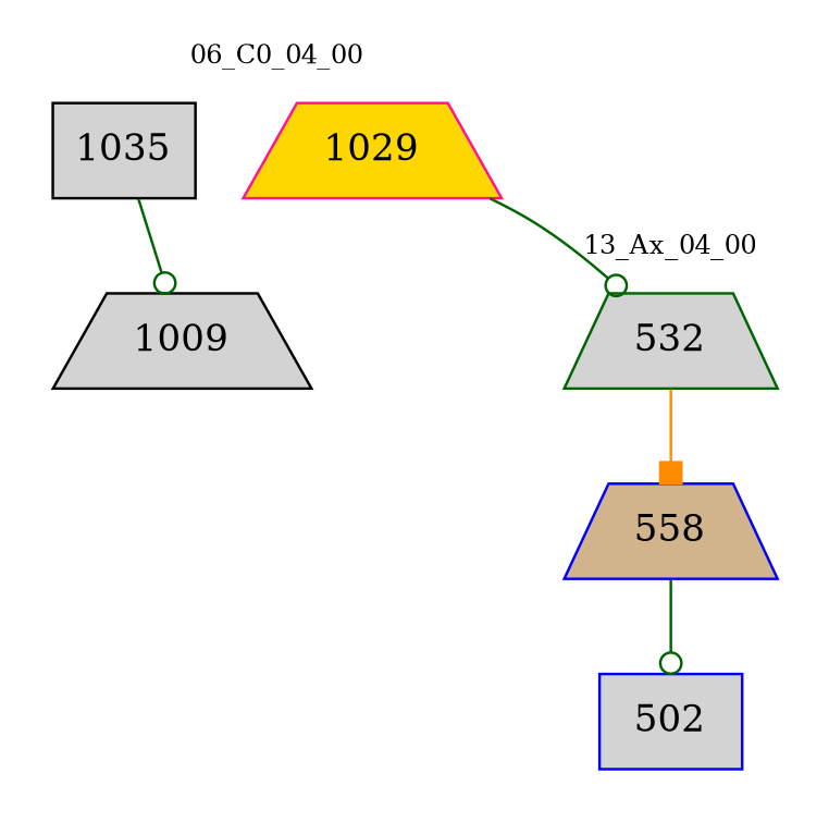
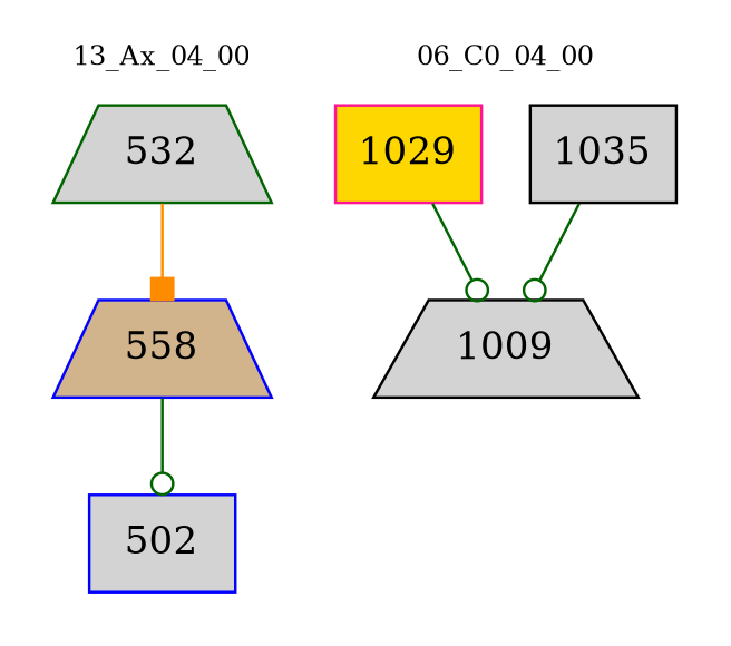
  digraph {
    fontname="DejaVu Serif"
    node [color=blue fillcolor=lightgrey fontname="DejaVu Serif" shape=trapezium style=filled]
    edge [arrowhead=odot color=darkgreen fontname="DejaVu Serif"]
    n1 [color=darkgreen label=532]
    n2 [fillcolor=tan label=558]
    n3 [label=502 shape=box]
    n4 [color=black label=1035 shape=box]
-   n5 [color=deeppink fillcolor=gold label=1029]
+   n5 [color=deeppink fillcolor=gold label=1029 shape=box]
    n6 [color=black label=1009]
    subgraph cluster_1 {
      color=white
      fontsize=10
      label="13_Ax_04_00"
      n1
      n2
      n3
    }
    subgraph cluster_2 {
      color=white
      fontsize=10
      label="06_C0_04_00"
      n4
      n5
      n6
    }
    n1 -> n2 [arrowhead=box color=darkorange]
    n2 -> n3
    n4 -> n6
-   n5 -> n1
+   n5 -> n6
  }
